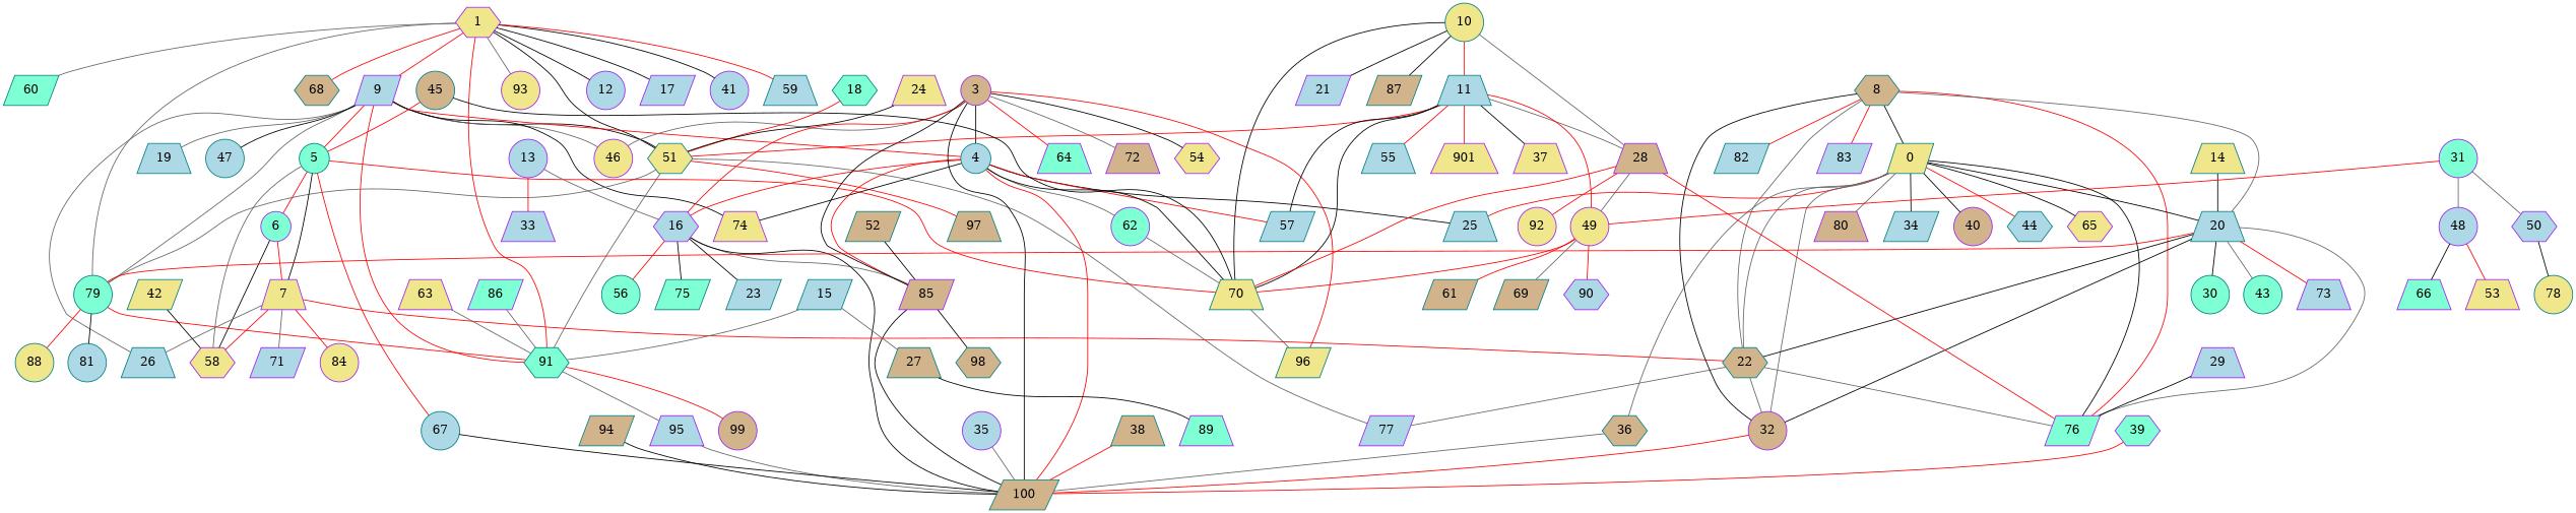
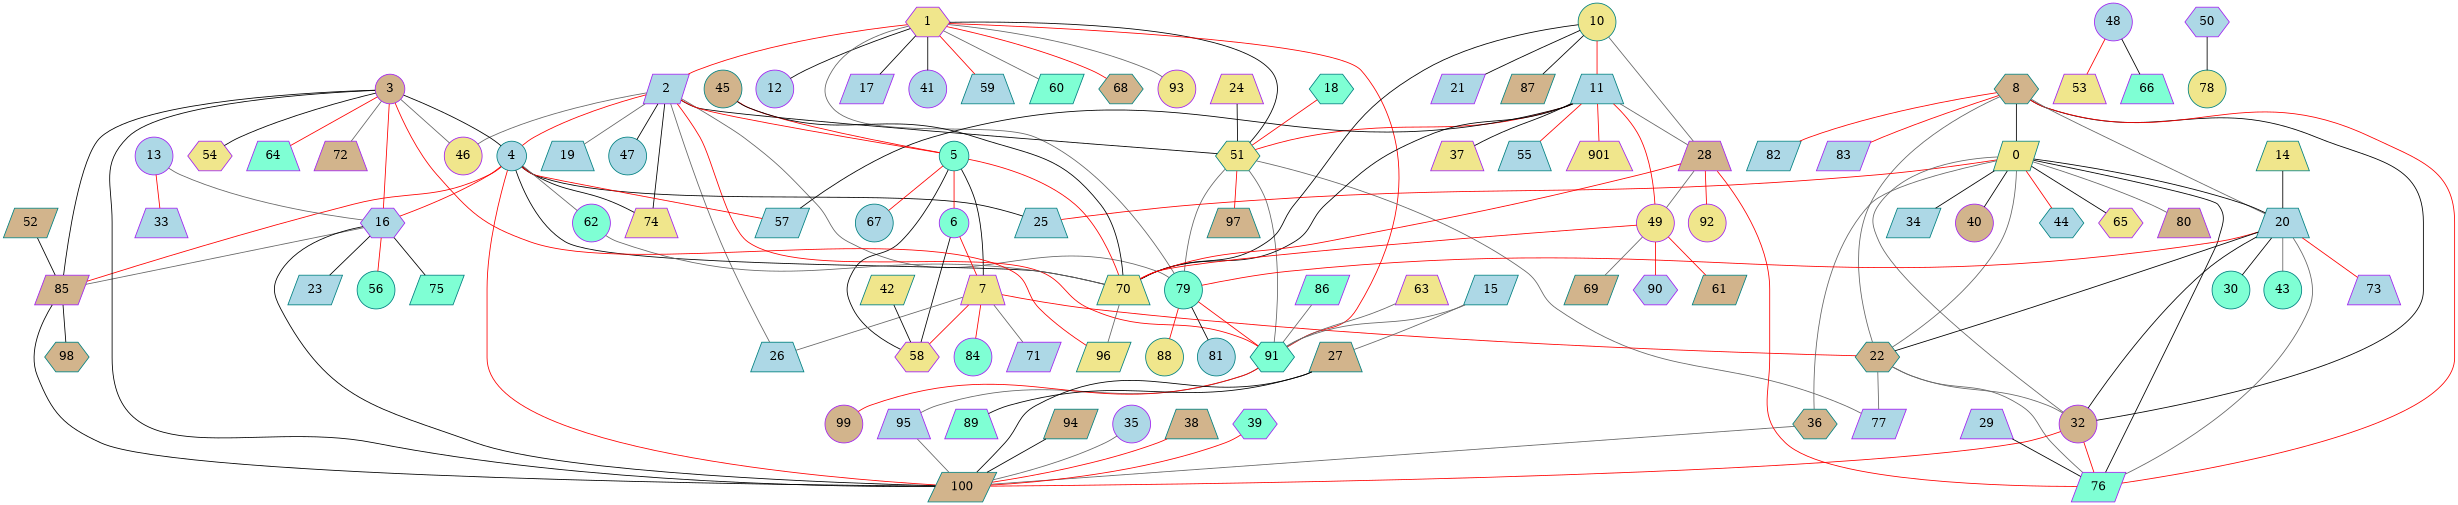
  graph {
    fontname="DejaVu Serif"
    node [color=purple fillcolor=lightblue fontname="DejaVu Serif" shape=circle style=filled]
    edge [color=red fontname="DejaVu Serif" weight=1.0]
    1 [fillcolor=khaki shape=hexagon]
-   2 [shape=parallelogram label=9]
+   2 [shape=parallelogram]
    12
    17 [shape=parallelogram]
    41
    51 [color=teal fillcolor=khaki shape=hexagon]
    59 [color=teal shape=trapezium]
    60 [color=teal fillcolor=aquamarine shape=parallelogram]
    68 [color=teal fillcolor=tan shape=hexagon]
    79 [color=teal fillcolor=aquamarine]
    91 [color=teal fillcolor=aquamarine shape=hexagon]
    93 [fillcolor=khaki]
    4 [color=teal]
    5 [color=teal fillcolor=aquamarine]
    19 [color=teal shape=trapezium]
    26 [color=teal shape=trapezium]
    46 [fillcolor=khaki]
    47 [color=teal]
    74 [fillcolor=khaki shape=trapezium]
    77 [shape=parallelogram]
    97 [color=teal fillcolor=tan shape=trapezium]
    81 [color=teal]
    88 [color=teal fillcolor=khaki]
    95 [shape=trapezium]
    99 [fillcolor=tan]
    16 [shape=hexagon]
    85 [fillcolor=tan shape=parallelogram]
    100 [color=teal fillcolor=tan shape=parallelogram]
    25 [color=teal shape=trapezium]
    57 [color=teal shape=parallelogram]
    62 [fillcolor=aquamarine]
    70 [color=teal fillcolor=khaki shape=trapezium]
    6 [fillcolor=aquamarine]
    7 [fillcolor=khaki shape=trapezium]
    58 [fillcolor=khaki shape=hexagon]
    67 [color=teal]
    3 [fillcolor=tan]
    54 [fillcolor=khaki shape=hexagon]
    64 [fillcolor=aquamarine shape=trapezium]
    72 [fillcolor=tan shape=trapezium]
    96 [color=teal fillcolor=khaki shape=parallelogram]
    23 [color=teal shape=parallelogram]
    56 [color=teal fillcolor=aquamarine]
    75 [color=teal fillcolor=aquamarine shape=parallelogram]
    98 [color=teal fillcolor=tan shape=hexagon]
    22 [color=teal fillcolor=tan shape=hexagon]
    71 [shape=parallelogram]
-   84 [fillcolor=khaki]
+   84 [fillcolor=aquamarine]
    32 [fillcolor=tan]
    76 [fillcolor=aquamarine shape=parallelogram]
    8 [color=teal fillcolor=tan shape=hexagon]
    n52 [color=teal fillcolor=khaki label=0 shape=parallelogram]
    20 [color=teal shape=trapezium]
    82 [color=teal shape=parallelogram]
    83 [shape=parallelogram]
    34 [color=teal shape=parallelogram]
    36 [color=teal fillcolor=tan shape=hexagon]
    40 [fillcolor=tan]
    44 [color=teal shape=hexagon]
    65 [fillcolor=khaki shape=hexagon]
    80 [fillcolor=tan shape=trapezium]
    30 [color=teal fillcolor=aquamarine]
    43 [color=teal fillcolor=aquamarine]
    73 [shape=trapezium]
    10 [color=teal fillcolor=khaki]
    11 [color=teal shape=trapezium]
    21 [shape=parallelogram]
    28 [fillcolor=tan shape=trapezium]
    87 [color=teal fillcolor=tan shape=parallelogram]
    49 [fillcolor=khaki]
    37 [fillcolor=khaki shape=trapezium]
    55 [color=teal shape=trapezium]
    n73 [fillcolor=khaki label=901 shape=trapezium]
    92 [fillcolor=khaki]
    61 [color=teal fillcolor=tan shape=parallelogram]
    69 [color=teal fillcolor=tan shape=parallelogram]
    90 [shape=hexagon]
    13
    33 [shape=trapezium]
    14 [color=teal fillcolor=khaki shape=trapezium]
    15 [color=teal shape=parallelogram]
    27 [color=teal fillcolor=tan shape=trapezium]
    89 [fillcolor=aquamarine shape=trapezium]
    18 [color=teal fillcolor=aquamarine shape=hexagon]
    24 [fillcolor=khaki shape=trapezium]
    29 [shape=trapezium]
-   31 [fillcolor=aquamarine]
    48
    50 [shape=hexagon]
    53 [fillcolor=khaki shape=trapezium]
    66 [fillcolor=aquamarine shape=trapezium]
    78 [color=teal fillcolor=khaki]
    35
    38 [color=teal fillcolor=tan shape=trapezium]
    39 [fillcolor=aquamarine shape=hexagon]
    42 [color=teal fillcolor=khaki shape=parallelogram]
    45 [color=teal fillcolor=tan]
    52 [color=teal fillcolor=tan shape=parallelogram]
    63 [fillcolor=khaki shape=trapezium]
    86 [fillcolor=aquamarine shape=parallelogram]
    94 [color=teal fillcolor=tan shape=parallelogram]
    1 -- 2 [weight=4.0]
    1 -- 12 [color=black]
    1 -- 17 [color=black]
    1 -- 41 [color=black]
    1 -- 51 [color=black weight=2.0]
    1 -- 59
    1 -- 60 [color=gray40]
    1 -- 68
    1 -- 79 [color=gray40 weight=2.0]
    1 -- 91 [weight=2.0]
    1 -- 93 [color=gray40]
    2 -- 51 [color=black weight=2.0]
    2 -- 79 [color=gray40 weight=2.0]
    2 -- 91 [weight=2.0]
    2 -- 4
    2 -- 5
    2 -- 19 [color=gray40]
    2 -- 26 [color=gray40]
    2 -- 46 [color=gray40]
    2 -- 47 [color=black]
    2 -- 74 [color=black]
    51 -- 79 [color=gray40]
    51 -- 91 [color=gray40]
    51 -- 77 [color=gray40]
    51 -- 97
    79 -- 91
    79 -- 81 [color=black]
    79 -- 88
    91 -- 95 [color=gray40]
    91 -- 99
    4 -- 74 [color=black]
    4 -- 16 [weight=2.0]
    4 -- 85 [weight=2.0]
    4 -- 100 [weight=2.0]
    4 -- 25 [color=black]
    4 -- 57
    4 -- 62 [color=gray40]
    4 -- 70 [color=black]
    5 -- 70
    5 -- 6 [weight=4.0]
    5 -- 7 [color=black weight=4.0]
-   5 -- 58 [color=gray40 weight=2.0]
+   5 -- 58 [color=black weight=2.0]
    5 -- 67
    95 -- 100 [color=gray40]
    16 -- 85 [color=gray40]
    16 -- 100 [color=black]
    16 -- 23 [color=black]
    16 -- 56
    16 -- 75 [color=black]
    85 -- 100 [color=black]
    85 -- 98 [color=black]
    62 -- 70 [color=gray40]
    70 -- 96 [color=gray40]
    6 -- 7 [weight=4.0]
    6 -- 58 [color=black weight=2.0]
    7 -- 26 [color=gray40]
    7 -- 58 [weight=2.0]
    7 -- 22
    7 -- 71 [color=gray40]
    7 -- 84
-   67 -- 100 [color=black]
+   27 -- 100 [color=black]
    3 -- 4 [color=black weight=4.0]
    3 -- 46 [color=gray40]
    3 -- 16 [weight=2.0]
    3 -- 85 [color=black weight=2.0]
    3 -- 100 [color=black weight=2.0]
    3 -- 54 [color=black]
    3 -- 64
    3 -- 72 [color=gray40]
    3 -- 96
    22 -- 77 [color=gray40]
    22 -- 32 [color=gray40]
    22 -- 76 [color=gray40]
    32 -- 100
+   32 -- 76
    8 -- 22 [color=gray40]
    8 -- 32 [color=black]
    8 -- 76
    8 -- n52 [color=black weight=2.0]
    8 -- 20 [color=gray40]
    8 -- 82
    8 -- 83
    n52 -- 25
    n52 -- 22 [color=gray40 weight=2.0]
    n52 -- 32 [color=gray40 weight=2.0]
    n52 -- 76 [color=black weight=2.0]
    n52 -- 20 [color=black weight=2.0]
    n52 -- 34 [color=black]
    n52 -- 36 [color=gray40]
    n52 -- 40 [color=black]
    n52 -- 44
    n52 -- 65 [color=black]
    n52 -- 80 [color=gray40]
    20 -- 79
    20 -- 22 [color=black]
    20 -- 32 [color=black]
    20 -- 76 [color=gray40]
    20 -- 30 [color=black]
    20 -- 43 [color=gray40]
    20 -- 73
    36 -- 100 [color=gray40]
    10 -- 70 [color=black weight=2.0]
    10 -- 11 [weight=4.0]
    10 -- 21 [color=black]
    10 -- 28 [color=gray40 weight=2.0]
    10 -- 87 [color=black]
    11 -- 51
    11 -- 57 [color=black]
    11 -- 70 [color=black weight=2.0]
    11 -- 28 [color=gray40 weight=2.0]
    11 -- 49 [weight=2.0]
    11 -- 37 [color=black]
    11 -- 55
    11 -- n73
    28 -- 70
    28 -- 76
    28 -- 49 [color=gray40]
    28 -- 92
    49 -- 70
    49 -- 61
    49 -- 69 [color=gray40]
    49 -- 90
    13 -- 16 [color=gray40]
    13 -- 33
    14 -- 20 [color=black]
    15 -- 91 [color=gray40]
    15 -- 27 [color=gray40]
    27 -- 89 [color=black]
    18 -- 51
    24 -- 51 [color=black]
    29 -- 76 [color=black]
-   31 -- 49
-   31 -- 48 [color=gray40]
-   31 -- 50 [color=gray40]
    48 -- 53
    48 -- 66 [color=black]
    50 -- 78 [color=black]
    35 -- 100 [color=gray40]
    38 -- 100
    39 -- 100
    42 -- 58 [color=black]
    45 -- 5
    45 -- 70 [color=black]
    52 -- 85 [color=black]
    63 -- 91 [color=gray40]
    86 -- 91 [color=gray40]
    94 -- 100 [color=black]
  }
